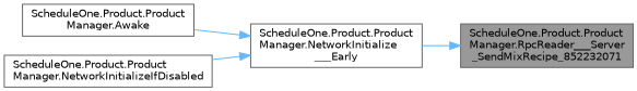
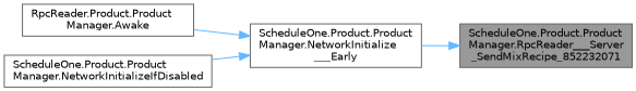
  digraph {
    rankdir=RL
    node [color=grey40 fillcolor=white fontname=Helvetica fontsize=10 shape=box style=filled]
    edge [color=steelblue1 dir=back fontname=Helvetica fontsize=10 labelfontname=Helvetica labelfontsize=10 style=solid]
    n1 [color=gray40 fillcolor=grey60 fontcolor=black height=0.2 label="ScheduleOne.Product.Product\lManager.RpcReader___Server\l_SendMixRecipe_852232071" width=0.4]
    n2 [height=0.2 label="ScheduleOne.Product.Product\lManager.NetworkInitialize\l___Early" width=0.4]
-   n3 [height=0.2 label="ScheduleOne.Product.Product\lManager.Awake" width=0.4]
+   n3 [height=0.2 label="RpcReader.Product.Product\lManager.Awake" width=0.4]
    n4 [height=0.2 label="ScheduleOne.Product.Product\lManager.NetworkInitializeIfDisabled" width=0.4]
    n1 -> n2
    n2 -> n3
    n2 -> n4
  }
